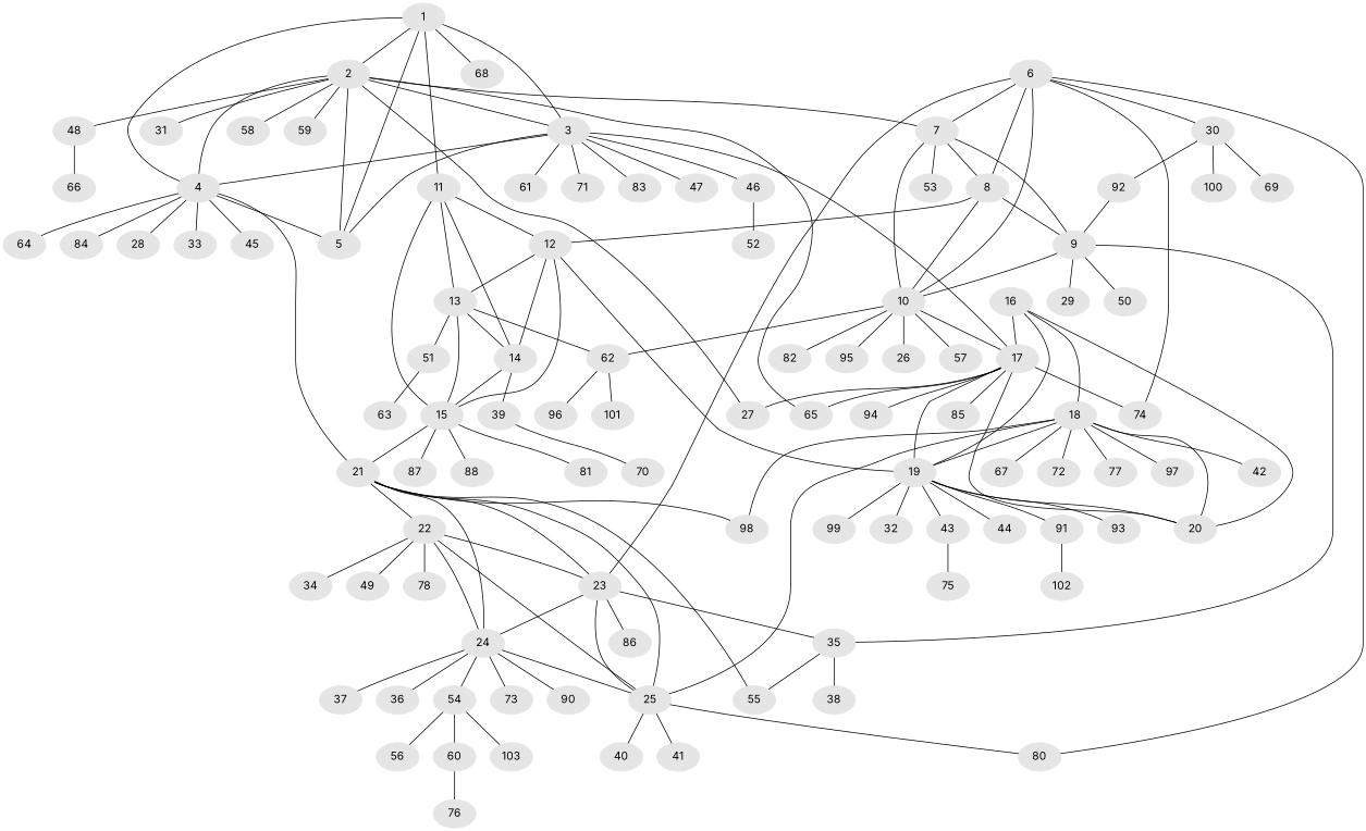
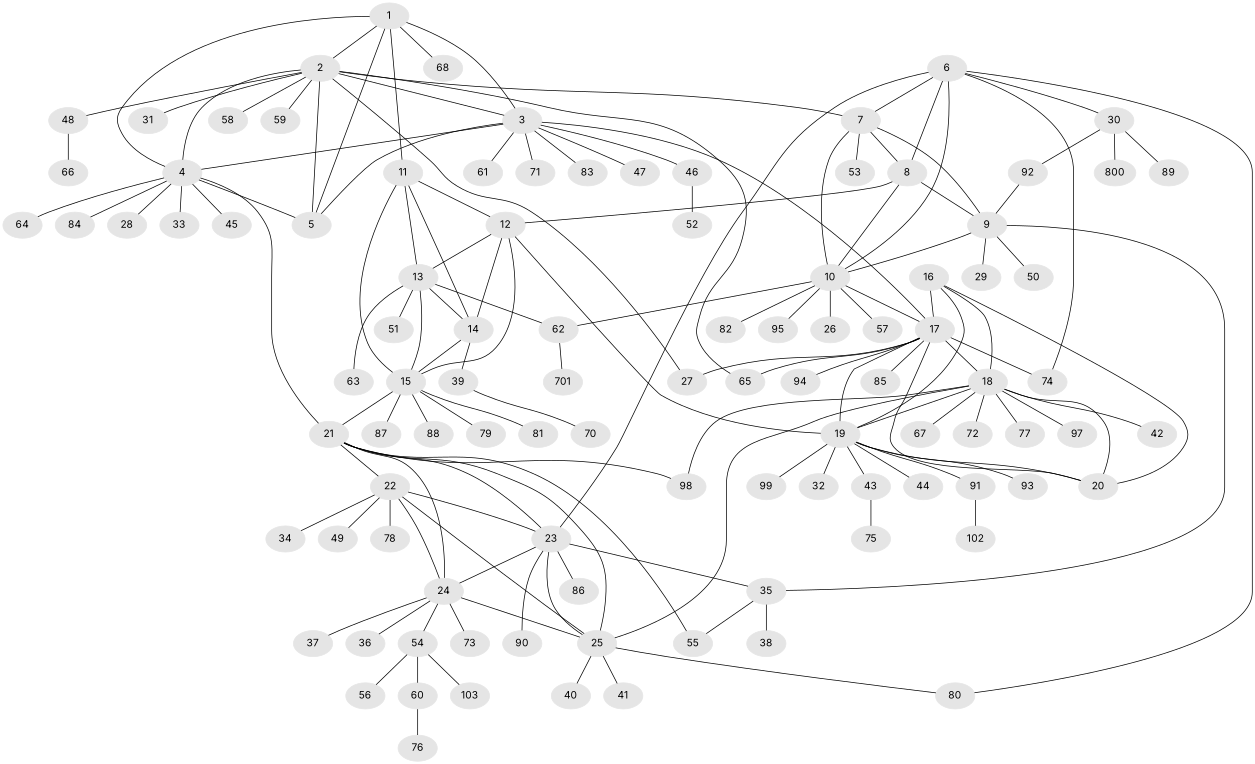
  graph {
    fontname=Inter
    node [color=gray90 fontname=Inter style=filled]
    edge [fontname=Inter]
    1
    2
    3
    4
    5
    11
    68
    7
    27
    31
    48
    58
    59
    65
    17
    46
    47
    61
    71
    83
    21
    28
    33
    45
    64
    84
    12
    13
    14
    15
    8
    9
    10
    53
    66
    74
    19
    18
    20
    85
    94
    52
    23
    25
    98
    22
    24
    55
    6
    30
    80
    29
    35
    50
    26
    57
    62
    82
    95
    86
-   69
+   69 [label=89]
    92
-   100
+   100 [label=800]
    38
-   96
-   101
+   101 [label=701]
    51
    63
    39
+   79
    81
    87
    88
    32
    43
    44
    91
    93
    99
    70
    16
    42
    67
    72
    77
    97
    40
    41
    75
    102
    34
    49
    78
    36
    37
    54
    73
    90
    56
    60
    103
    76
    1 -- 2
    1 -- 3
    1 -- 4
    1 -- 5
    1 -- 11
    1 -- 68
    2 -- 3
    2 -- 4
    2 -- 5
    2 -- 7
    2 -- 27
    2 -- 31
    2 -- 48
    2 -- 58
    2 -- 59
    2 -- 65
    3 -- 4
    3 -- 5
    3 -- 17
    3 -- 46
    3 -- 47
    3 -- 61
    3 -- 71
    3 -- 83
    4 -- 5
    4 -- 21
    4 -- 28
    4 -- 33
    4 -- 45
    4 -- 64
    4 -- 84
    11 -- 12
    11 -- 13
    11 -- 14
    11 -- 15
    7 -- 8
    7 -- 9
    7 -- 10
    7 -- 53
    48 -- 66
    17 -- 27
    17 -- 65
    17 -- 74
    17 -- 19
+   17 -- 18
    17 -- 20
    17 -- 85
    17 -- 94
    46 -- 52
    21 -- 23
    21 -- 25
    21 -- 98
    21 -- 22
    21 -- 24
    21 -- 55
    12 -- 13
    12 -- 14
    12 -- 15
    12 -- 19
    13 -- 14
    13 -- 15
    13 -- 62
    13 -- 51
-   51 -- 63
+   13 -- 63
    14 -- 15
    14 -- 39
    15 -- 21
+   15 -- 79
    15 -- 81
    15 -- 87
    15 -- 88
    8 -- 12
    8 -- 9
    8 -- 10
    9 -- 10
    9 -- 29
    9 -- 35
    9 -- 50
    10 -- 17
    10 -- 26
    10 -- 57
    10 -- 62
    10 -- 82
    10 -- 95
    19 -- 20
    19 -- 32
    19 -- 43
    19 -- 44
    19 -- 91
    19 -- 93
    19 -- 99
    18 -- 19
    18 -- 20
    18 -- 25
    18 -- 98
    18 -- 42
    18 -- 67
    18 -- 72
    18 -- 77
    18 -- 97
    23 -- 25
    23 -- 24
    23 -- 35
    23 -- 86
    25 -- 80
    25 -- 40
    25 -- 41
    22 -- 23
    22 -- 25
    22 -- 24
    22 -- 34
    22 -- 49
    22 -- 78
    24 -- 25
    24 -- 36
    24 -- 37
    24 -- 54
    24 -- 73
-   24 -- 90
+   23 -- 90
    6 -- 7
    6 -- 8
    6 -- 10
    6 -- 74
    6 -- 23
    6 -- 30
    6 -- 80
    30 -- 69
    30 -- 92
    30 -- 100
    35 -- 55
    35 -- 38
-   62 -- 96
    62 -- 101
    92 -- 9
    39 -- 70
    43 -- 75
    91 -- 102
    16 -- 17
    16 -- 19
    16 -- 18
    16 -- 20
    54 -- 56
    54 -- 60
    54 -- 103
    60 -- 76
  }
